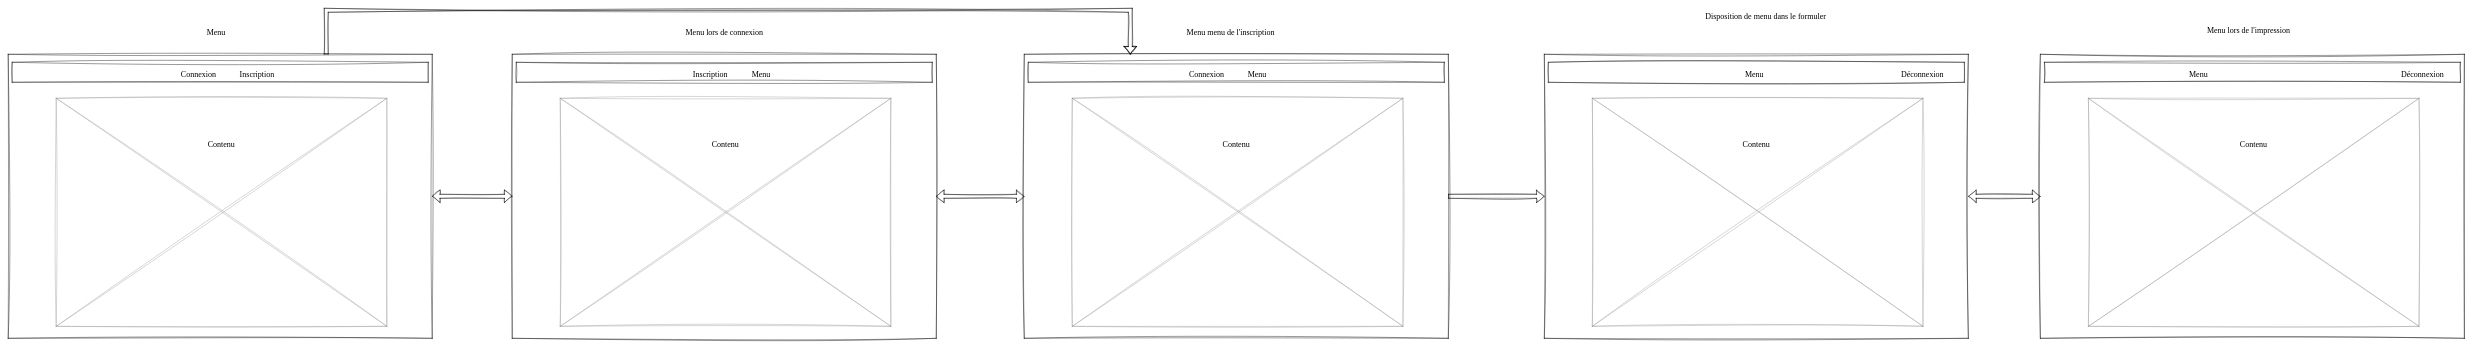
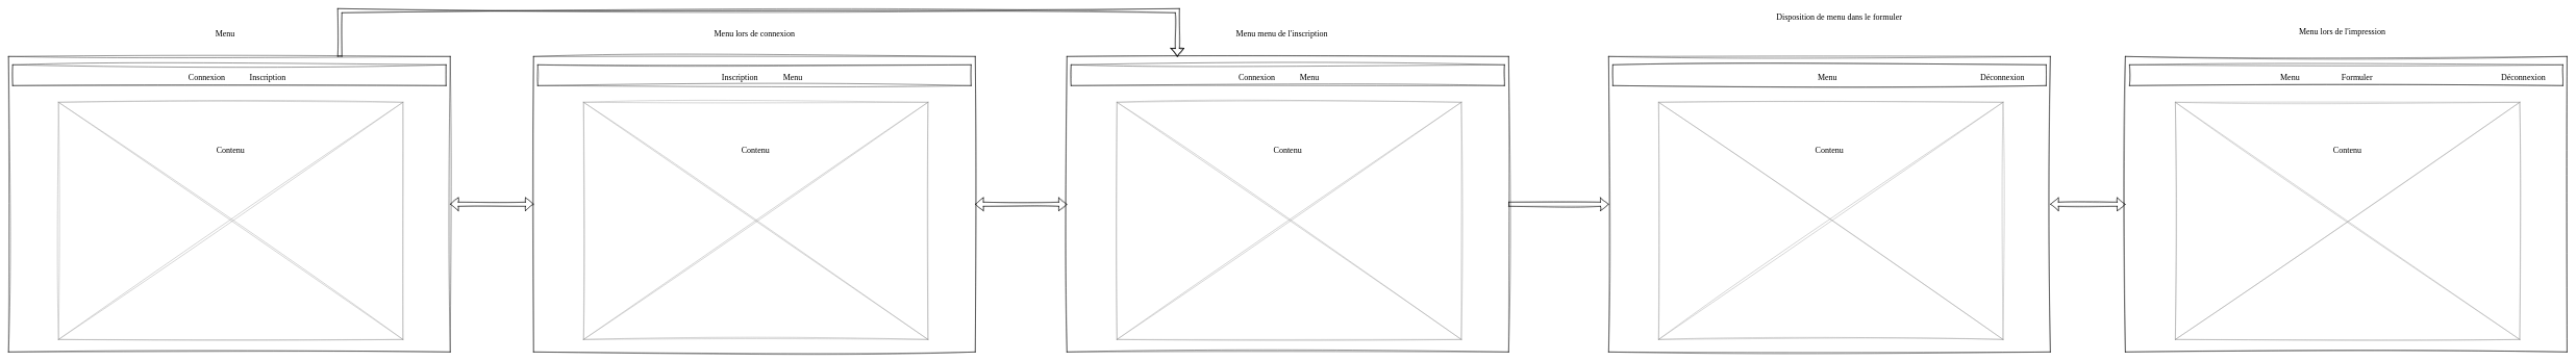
  <mxCell id="0" />
  <mxCell id="1" parent="0" />
  <mxCell id="2" style="edgeStyle=orthogonalEdgeStyle;rounded=0;sketch=1;hachureGap=4;jiggle=2;curveFitting=1;orthogonalLoop=1;jettySize=auto;html=1;exitX=0.75;exitY=0;exitDx=0;exitDy=0;entryX=0.25;entryY=0;entryDx=0;entryDy=0;fontFamily=Architects Daughter;fontSource=https%3A%2F%2Ffonts.googleapis.com%2Fcss%3Ffamily%3DArchitects%2BDaughter;fontSize=16;shape=flexArrow;" edge="1" parent="1" source="3" target="14"><mxGeometry relative="1" as="geometry"><Array as="points"><mxPoint x="815" y="25" /><mxPoint x="2825" y="25" /></Array></mxGeometry></mxCell>
  <mxCell id="3" value="" style="whiteSpace=wrap;html=1;rounded=0;shadow=0;labelBackgroundColor=none;strokeColor=#000000;strokeWidth=1;fillColor=none;fontFamily=Verdana;fontSize=12;fontColor=#000000;align=center;comic=1;sketch=1;hachureGap=4;jiggle=2;curveFitting=1;fontSource=https%3A%2F%2Ffonts.googleapis.com%2Fcss%3Ffamily%3DArchitects%2BDaughter;" vertex="1" parent="1"><mxGeometry x="20" y="135" width="1060" height="710" as="geometry" /></mxCell>
  <mxCell id="4" value="" style="whiteSpace=wrap;html=1;rounded=0;shadow=0;labelBackgroundColor=none;strokeWidth=1;fillColor=none;fontFamily=Verdana;fontSize=12;align=center;comic=1;sketch=1;hachureGap=4;jiggle=2;curveFitting=1;fontSource=https%3A%2F%2Ffonts.googleapis.com%2Fcss%3Ffamily%3DArchitects%2BDaughter;" vertex="1" parent="1"><mxGeometry x="30" y="155" width="1040" height="50" as="geometry" /></mxCell>
  <mxCell id="5" value="Connexion" style="text;html=1;points=[];align=left;verticalAlign=top;spacingTop=-4;fontSize=20;fontFamily=Architects Daughter;fontSource=https%3A%2F%2Ffonts.googleapis.com%2Fcss%3Ffamily%3DArchitects%2BDaughter;" vertex="1" parent="1"><mxGeometry x="450" y="170" width="60" height="20" as="geometry" /></mxCell>
  <mxCell id="6" value="Inscription" style="text;html=1;points=[];align=left;verticalAlign=top;spacingTop=-4;fontSize=20;fontFamily=Architects Daughter;fontSource=https%3A%2F%2Ffonts.googleapis.com%2Fcss%3Ffamily%3DArchitects%2BDaughter;" vertex="1" parent="1"><mxGeometry x="597" y="170" width="60" height="20" as="geometry" /></mxCell>
  <mxCell id="7" value="" style="verticalLabelPosition=bottom;shadow=0;dashed=0;align=center;html=1;verticalAlign=top;strokeWidth=1;shape=mxgraph.mockup.graphics.simpleIcon;strokeColor=#999999;rounded=0;labelBackgroundColor=none;fontFamily=Verdana;fontSize=14;fontColor=#000000;comic=1;sketch=1;hachureGap=4;jiggle=2;curveFitting=1;fontSource=https%3A%2F%2Ffonts.googleapis.com%2Fcss%3Ffamily%3DArchitects%2BDaughter;" vertex="1" parent="1"><mxGeometry x="140" y="245" width="826.5" height="570" as="geometry" /></mxCell>
  <mxCell id="8" value="Menu" style="text;html=1;strokeColor=none;fillColor=none;align=center;verticalAlign=middle;whiteSpace=wrap;rounded=0;fontFamily=Architects Daughter;fontSource=https%3A%2F%2Ffonts.googleapis.com%2Fcss%3Ffamily%3DArchitects%2BDaughter;fontSize=20;" vertex="1" parent="1"><mxGeometry x="510" y="65" width="60" height="30" as="geometry" /></mxCell>
  <mxCell id="9" value="" style="whiteSpace=wrap;html=1;rounded=0;shadow=0;labelBackgroundColor=none;strokeColor=#000000;strokeWidth=1;fillColor=none;fontFamily=Verdana;fontSize=12;fontColor=#000000;align=center;comic=1;sketch=1;hachureGap=4;jiggle=2;curveFitting=1;fontSource=https%3A%2F%2Ffonts.googleapis.com%2Fcss%3Ffamily%3DArchitects%2BDaughter;" vertex="1" parent="1"><mxGeometry x="1280" y="135" width="1060" height="710" as="geometry" /></mxCell>
  <mxCell id="10" value="" style="whiteSpace=wrap;html=1;rounded=0;shadow=0;labelBackgroundColor=none;strokeWidth=1;fillColor=none;fontFamily=Verdana;fontSize=12;align=center;comic=1;sketch=1;hachureGap=4;jiggle=2;curveFitting=1;fontSource=https%3A%2F%2Ffonts.googleapis.com%2Fcss%3Ffamily%3DArchitects%2BDaughter;" vertex="1" parent="1"><mxGeometry x="1290" y="155" width="1040" height="50" as="geometry" /></mxCell>
  <mxCell id="11" value="Inscription" style="text;html=1;points=[];align=left;verticalAlign=top;spacingTop=-4;fontSize=20;fontFamily=Architects Daughter;fontSource=https%3A%2F%2Ffonts.googleapis.com%2Fcss%3Ffamily%3DArchitects%2BDaughter;" vertex="1" parent="1"><mxGeometry x="1730" y="170" width="60" height="20" as="geometry" /></mxCell>
  <mxCell id="12" value="Menu" style="text;html=1;points=[];align=left;verticalAlign=top;spacingTop=-4;fontSize=20;fontFamily=Architects Daughter;fontSource=https%3A%2F%2Ffonts.googleapis.com%2Fcss%3Ffamily%3DArchitects%2BDaughter;" vertex="1" parent="1"><mxGeometry x="1877" y="170" width="60" height="20" as="geometry" /></mxCell>
  <mxCell id="13" value="" style="verticalLabelPosition=bottom;shadow=0;dashed=0;align=center;html=1;verticalAlign=top;strokeWidth=1;shape=mxgraph.mockup.graphics.simpleIcon;strokeColor=#999999;rounded=0;labelBackgroundColor=none;fontFamily=Verdana;fontSize=14;fontColor=#000000;comic=1;sketch=1;hachureGap=4;jiggle=2;curveFitting=1;fontSource=https%3A%2F%2Ffonts.googleapis.com%2Fcss%3Ffamily%3DArchitects%2BDaughter;" vertex="1" parent="1"><mxGeometry x="1400" y="245" width="826.5" height="570" as="geometry" /></mxCell>
  <mxCell id="14" value="" style="whiteSpace=wrap;html=1;rounded=0;shadow=0;labelBackgroundColor=none;strokeColor=#000000;strokeWidth=1;fillColor=none;fontFamily=Verdana;fontSize=12;fontColor=#000000;align=center;comic=1;sketch=1;hachureGap=4;jiggle=2;curveFitting=1;fontSource=https%3A%2F%2Ffonts.googleapis.com%2Fcss%3Ffamily%3DArchitects%2BDaughter;" vertex="1" parent="1"><mxGeometry x="2560" y="135" width="1060" height="710" as="geometry" /></mxCell>
  <mxCell id="15" value="" style="whiteSpace=wrap;html=1;rounded=0;shadow=0;labelBackgroundColor=none;strokeWidth=1;fillColor=none;fontFamily=Verdana;fontSize=12;align=center;comic=1;sketch=1;hachureGap=4;jiggle=2;curveFitting=1;fontSource=https%3A%2F%2Ffonts.googleapis.com%2Fcss%3Ffamily%3DArchitects%2BDaughter;" vertex="1" parent="1"><mxGeometry x="2570" y="155" width="1040" height="50" as="geometry" /></mxCell>
  <mxCell id="16" value="Connexion" style="text;html=1;points=[];align=left;verticalAlign=top;spacingTop=-4;fontSize=20;fontFamily=Architects Daughter;fontSource=https%3A%2F%2Ffonts.googleapis.com%2Fcss%3Ffamily%3DArchitects%2BDaughter;" vertex="1" parent="1"><mxGeometry x="2970" y="170" width="60" height="20" as="geometry" /></mxCell>
  <mxCell id="17" value="Menu" style="text;html=1;points=[];align=left;verticalAlign=top;spacingTop=-4;fontSize=20;fontFamily=Architects Daughter;fontSource=https%3A%2F%2Ffonts.googleapis.com%2Fcss%3Ffamily%3DArchitects%2BDaughter;" vertex="1" parent="1"><mxGeometry x="3117" y="170" width="60" height="20" as="geometry" /></mxCell>
  <mxCell id="18" value="" style="verticalLabelPosition=bottom;shadow=0;dashed=0;align=center;html=1;verticalAlign=top;strokeWidth=1;shape=mxgraph.mockup.graphics.simpleIcon;strokeColor=#999999;rounded=0;labelBackgroundColor=none;fontFamily=Verdana;fontSize=14;fontColor=#000000;comic=1;sketch=1;hachureGap=4;jiggle=2;curveFitting=1;fontSource=https%3A%2F%2Ffonts.googleapis.com%2Fcss%3Ffamily%3DArchitects%2BDaughter;" vertex="1" parent="1"><mxGeometry x="2680" y="245" width="826.5" height="570" as="geometry" /></mxCell>
  <mxCell id="19" value="" style="whiteSpace=wrap;html=1;rounded=0;shadow=0;labelBackgroundColor=none;strokeColor=#000000;strokeWidth=1;fillColor=none;fontFamily=Verdana;fontSize=12;fontColor=#000000;align=center;comic=1;sketch=1;hachureGap=4;jiggle=2;curveFitting=1;fontSource=https%3A%2F%2Ffonts.googleapis.com%2Fcss%3Ffamily%3DArchitects%2BDaughter;" vertex="1" parent="1"><mxGeometry x="3860" y="135" width="1060" height="710" as="geometry" /></mxCell>
  <mxCell id="20" value="" style="whiteSpace=wrap;html=1;rounded=0;shadow=0;labelBackgroundColor=none;strokeWidth=1;fillColor=none;fontFamily=Verdana;fontSize=12;align=center;comic=1;sketch=1;hachureGap=4;jiggle=2;curveFitting=1;fontSource=https%3A%2F%2Ffonts.googleapis.com%2Fcss%3Ffamily%3DArchitects%2BDaughter;" vertex="1" parent="1"><mxGeometry x="3870" y="155" width="1040" height="50" as="geometry" /></mxCell>
  <mxCell id="21" value="Menu" style="text;html=1;points=[];align=left;verticalAlign=top;spacingTop=-4;fontSize=20;fontFamily=Architects Daughter;fontSource=https%3A%2F%2Ffonts.googleapis.com%2Fcss%3Ffamily%3DArchitects%2BDaughter;" vertex="1" parent="1"><mxGeometry x="4360" y="170" width="60" height="25" as="geometry" /></mxCell>
  <mxCell id="22" value="Déconnexion" style="text;html=1;points=[];align=left;verticalAlign=top;spacingTop=-4;fontSize=20;fontFamily=Architects Daughter;fontSource=https%3A%2F%2Ffonts.googleapis.com%2Fcss%3Ffamily%3DArchitects%2BDaughter;" vertex="1" parent="1"><mxGeometry x="4750" y="170" width="60" height="20" as="geometry" /></mxCell>
  <mxCell id="23" value="" style="verticalLabelPosition=bottom;shadow=0;dashed=0;align=center;html=1;verticalAlign=top;strokeWidth=1;shape=mxgraph.mockup.graphics.simpleIcon;strokeColor=#999999;rounded=0;labelBackgroundColor=none;fontFamily=Verdana;fontSize=14;fontColor=#000000;comic=1;sketch=1;hachureGap=4;jiggle=2;curveFitting=1;fontSource=https%3A%2F%2Ffonts.googleapis.com%2Fcss%3Ffamily%3DArchitects%2BDaughter;" vertex="1" parent="1"><mxGeometry x="3980" y="245" width="826.5" height="570" as="geometry" /></mxCell>
  <mxCell id="24" value="" style="whiteSpace=wrap;html=1;rounded=0;shadow=0;labelBackgroundColor=none;strokeColor=#000000;strokeWidth=1;fillColor=none;fontFamily=Verdana;fontSize=12;fontColor=#000000;align=center;comic=1;sketch=1;hachureGap=4;jiggle=2;curveFitting=1;fontSource=https%3A%2F%2Ffonts.googleapis.com%2Fcss%3Ffamily%3DArchitects%2BDaughter;" vertex="1" parent="1"><mxGeometry x="5100" y="135" width="1060" height="710" as="geometry" /></mxCell>
  <mxCell id="25" value="" style="whiteSpace=wrap;html=1;rounded=0;shadow=0;labelBackgroundColor=none;strokeWidth=1;fillColor=none;fontFamily=Verdana;fontSize=12;align=center;comic=1;sketch=1;hachureGap=4;jiggle=2;curveFitting=1;fontSource=https%3A%2F%2Ffonts.googleapis.com%2Fcss%3Ffamily%3DArchitects%2BDaughter;" vertex="1" parent="1"><mxGeometry x="5110" y="155" width="1040" height="50" as="geometry" /></mxCell>
  <mxCell id="26" value="Menu" style="text;html=1;points=[];align=left;verticalAlign=top;spacingTop=-4;fontSize=20;fontFamily=Architects Daughter;fontSource=https%3A%2F%2Ffonts.googleapis.com%2Fcss%3Ffamily%3DArchitects%2BDaughter;" vertex="1" parent="1"><mxGeometry x="5470" y="170" width="60" height="20" as="geometry" /></mxCell>
+ <mxCell id="27" value="Formuler" style="text;html=1;points=[];align=left;verticalAlign=top;spacingTop=-4;fontSize=20;fontFamily=Architects Daughter;fontSource=https%3A%2F%2Ffonts.googleapis.com%2Fcss%3Ffamily%3DArchitects%2BDaughter;" vertex="1" parent="1"><mxGeometry x="5617" y="170" width="60" height="20" as="geometry" /></mxCell>
  <mxCell id="28" value="Déconnexion" style="text;html=1;points=[];align=left;verticalAlign=top;spacingTop=-4;fontSize=20;fontFamily=Architects Daughter;fontSource=https%3A%2F%2Ffonts.googleapis.com%2Fcss%3Ffamily%3DArchitects%2BDaughter;" vertex="1" parent="1"><mxGeometry x="6000" y="170" width="57" height="20" as="geometry" /></mxCell>
  <mxCell id="29" value="" style="verticalLabelPosition=bottom;shadow=0;dashed=0;align=center;html=1;verticalAlign=top;strokeWidth=1;shape=mxgraph.mockup.graphics.simpleIcon;strokeColor=#999999;rounded=0;labelBackgroundColor=none;fontFamily=Verdana;fontSize=14;fontColor=#000000;comic=1;sketch=1;hachureGap=4;jiggle=2;curveFitting=1;fontSource=https%3A%2F%2Ffonts.googleapis.com%2Fcss%3Ffamily%3DArchitects%2BDaughter;" vertex="1" parent="1"><mxGeometry x="5220" y="245" width="826.5" height="570" as="geometry" /></mxCell>
  <mxCell id="30" value="Menu lors de connexion" style="text;html=1;strokeColor=none;fillColor=none;align=center;verticalAlign=middle;whiteSpace=wrap;rounded=0;fontFamily=Architects Daughter;fontSource=https%3A%2F%2Ffonts.googleapis.com%2Fcss%3Ffamily%3DArchitects%2BDaughter;fontSize=20;" vertex="1" parent="1"><mxGeometry x="1633.5" y="65" width="353" height="30" as="geometry" /></mxCell>
  <mxCell id="31" value="Menu menu de l'inscription&amp;nbsp;" style="text;html=1;strokeColor=none;fillColor=none;align=center;verticalAlign=middle;whiteSpace=wrap;rounded=0;fontFamily=Architects Daughter;fontSource=https%3A%2F%2Ffonts.googleapis.com%2Fcss%3Ffamily%3DArchitects%2BDaughter;fontSize=20;" vertex="1" parent="1"><mxGeometry x="2900" y="65" width="356.75" height="30" as="geometry" /></mxCell>
  <mxCell id="32" value="Disposition de menu dans le formuler" style="text;html=1;align=center;verticalAlign=middle;resizable=0;points=[];autosize=1;strokeColor=none;fillColor=none;fontFamily=Architects Daughter;fontSource=https%3A%2F%2Ffonts.googleapis.com%2Fcss%3Ffamily%3DArchitects%2BDaughter;fontSize=20;" vertex="1" parent="1"><mxGeometry x="4233.25" y="20" width="360" height="40" as="geometry" /></mxCell>
  <mxCell id="33" value="Menu lors de l'impression" style="text;html=1;align=center;verticalAlign=middle;resizable=0;points=[];autosize=1;strokeColor=none;fillColor=none;fontFamily=Architects Daughter;fontSource=https%3A%2F%2Ffonts.googleapis.com%2Fcss%3Ffamily%3DArchitects%2BDaughter;fontSize=20;" vertex="1" parent="1"><mxGeometry x="5495" y="55" width="250" height="40" as="geometry" /></mxCell>
  <mxCell id="34" value="Contenu" style="text;html=1;strokeColor=none;fillColor=none;align=center;verticalAlign=middle;whiteSpace=wrap;rounded=0;fontFamily=Architects Daughter;fontSource=https%3A%2F%2Ffonts.googleapis.com%2Fcss%3Ffamily%3DArchitects%2BDaughter;fontSize=20;" vertex="1" parent="1"><mxGeometry x="523.25" y="345" width="60" height="30" as="geometry" /></mxCell>
  <mxCell id="35" value="Contenu" style="text;html=1;strokeColor=none;fillColor=none;align=center;verticalAlign=middle;whiteSpace=wrap;rounded=0;fontFamily=Architects Daughter;fontSource=https%3A%2F%2Ffonts.googleapis.com%2Fcss%3Ffamily%3DArchitects%2BDaughter;fontSize=20;" vertex="1" parent="1"><mxGeometry x="1783.25" y="345" width="60" height="30" as="geometry" /></mxCell>
  <mxCell id="36" value="Contenu" style="text;html=1;strokeColor=none;fillColor=none;align=center;verticalAlign=middle;whiteSpace=wrap;rounded=0;fontFamily=Architects Daughter;fontSource=https%3A%2F%2Ffonts.googleapis.com%2Fcss%3Ffamily%3DArchitects%2BDaughter;fontSize=20;" vertex="1" parent="1"><mxGeometry x="3060" y="345" width="60" height="30" as="geometry" /></mxCell>
  <mxCell id="37" value="Contenu" style="text;html=1;strokeColor=none;fillColor=none;align=center;verticalAlign=middle;whiteSpace=wrap;rounded=0;fontFamily=Architects Daughter;fontSource=https%3A%2F%2Ffonts.googleapis.com%2Fcss%3Ffamily%3DArchitects%2BDaughter;fontSize=20;" vertex="1" parent="1"><mxGeometry x="4360" y="345" width="60" height="30" as="geometry" /></mxCell>
  <mxCell id="38" value="Contenu" style="text;html=1;strokeColor=none;fillColor=none;align=center;verticalAlign=middle;whiteSpace=wrap;rounded=0;fontFamily=Architects Daughter;fontSource=https%3A%2F%2Ffonts.googleapis.com%2Fcss%3Ffamily%3DArchitects%2BDaughter;fontSize=20;" vertex="1" parent="1"><mxGeometry x="5603.25" y="345" width="60" height="30" as="geometry" /></mxCell>
  <mxCell id="39" value="" style="shape=flexArrow;endArrow=classic;startArrow=classic;html=1;rounded=0;sketch=1;hachureGap=4;jiggle=2;curveFitting=1;fontFamily=Architects Daughter;fontSource=https%3A%2F%2Ffonts.googleapis.com%2Fcss%3Ffamily%3DArchitects%2BDaughter;fontSize=16;entryX=0;entryY=0.5;entryDx=0;entryDy=0;exitX=1;exitY=0.5;exitDx=0;exitDy=0;" edge="1" parent="1" source="19" target="24"><mxGeometry width="100" height="100" relative="1" as="geometry"><mxPoint x="4760" y="565" as="sourcePoint" /><mxPoint x="4860" y="465" as="targetPoint" /></mxGeometry></mxCell>
  <mxCell id="40" value="" style="shape=flexArrow;endArrow=classic;startArrow=classic;html=1;rounded=0;sketch=1;hachureGap=4;jiggle=2;curveFitting=1;fontFamily=Architects Daughter;fontSource=https%3A%2F%2Ffonts.googleapis.com%2Fcss%3Ffamily%3DArchitects%2BDaughter;fontSize=16;entryX=0;entryY=0.5;entryDx=0;entryDy=0;exitX=1;exitY=0.5;exitDx=0;exitDy=0;" edge="1" parent="1" source="9" target="14"><mxGeometry width="100" height="100" relative="1" as="geometry"><mxPoint x="2330" y="505" as="sourcePoint" /><mxPoint x="2570" y="505" as="targetPoint" /></mxGeometry></mxCell>
  <mxCell id="41" value="" style="shape=flexArrow;endArrow=classic;html=1;rounded=0;sketch=1;hachureGap=4;jiggle=2;curveFitting=1;fontFamily=Architects Daughter;fontSource=https%3A%2F%2Ffonts.googleapis.com%2Fcss%3Ffamily%3DArchitects%2BDaughter;fontSize=16;entryX=0;entryY=0.5;entryDx=0;entryDy=0;exitX=1;exitY=0.5;exitDx=0;exitDy=0;" edge="1" parent="1" source="14" target="19"><mxGeometry width="50" height="50" relative="1" as="geometry"><mxPoint x="2870" y="545" as="sourcePoint" /><mxPoint x="2920" y="495" as="targetPoint" /></mxGeometry></mxCell>
  <mxCell id="42" value="" style="shape=flexArrow;endArrow=classic;startArrow=classic;html=1;rounded=0;sketch=1;hachureGap=4;jiggle=2;curveFitting=1;fontFamily=Architects Daughter;fontSource=https%3A%2F%2Ffonts.googleapis.com%2Fcss%3Ffamily%3DArchitects%2BDaughter;fontSize=16;exitX=1;exitY=0.5;exitDx=0;exitDy=0;entryX=0;entryY=0.5;entryDx=0;entryDy=0;" edge="1" parent="1" source="3" target="9"><mxGeometry width="100" height="100" relative="1" as="geometry"><mxPoint x="1350" y="525" as="sourcePoint" /><mxPoint x="1450" y="425" as="targetPoint" /></mxGeometry></mxCell>
